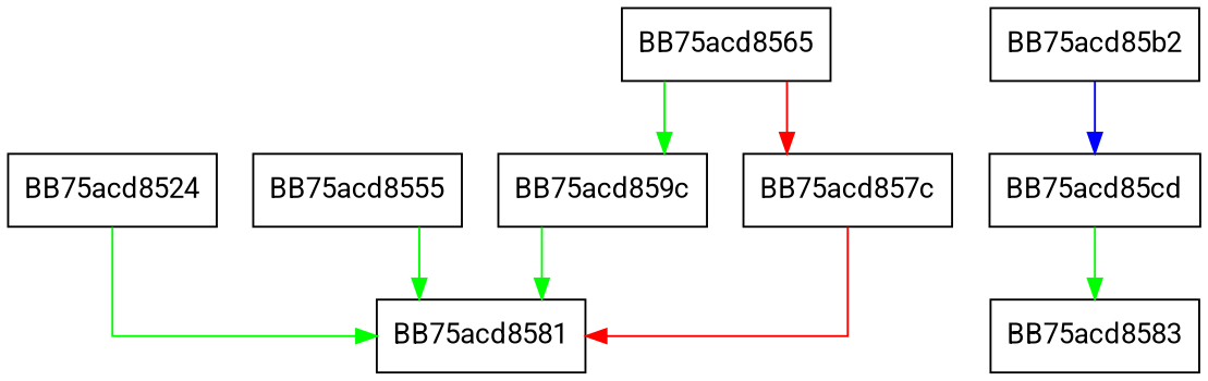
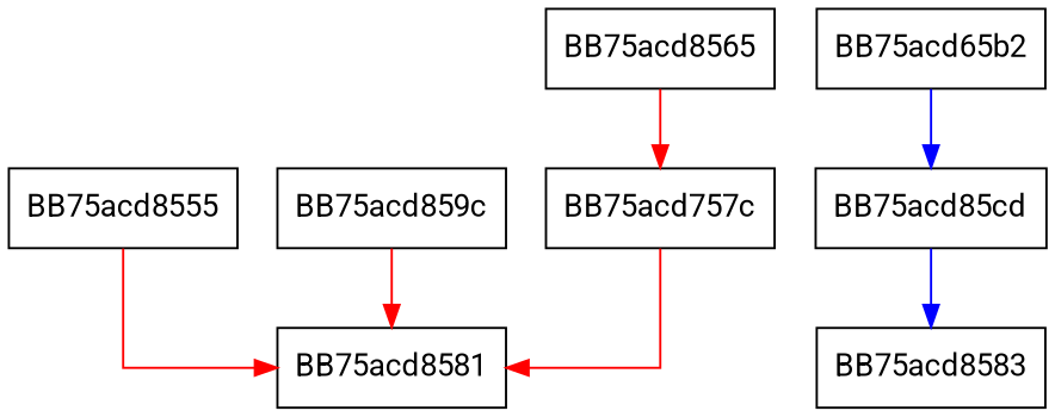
  digraph {
    fontname=Roboto
    splines=ortho
    node [fontname=Roboto shape=box]
    edge [color=green fontname=Roboto]
-   BB75acd8524
    BB75acd8581
    BB75acd8555
-   BB75acd85b2
+   BB75acd85b2 [label=BB75acd65b2]
    BB75acd85cd
    BB75acd8565
    BB75acd859c
-   BB75acd857c
+   BB75acd857c [label=BB75acd757c]
    BB75acd8583
-   BB75acd8524 -> BB75acd8581
-   BB75acd8555 -> BB75acd8581
+   BB75acd8555 -> BB75acd8581 [color=red]
    BB75acd85b2 -> BB75acd85cd [color=blue]
-   BB75acd85cd -> BB75acd8583
-   BB75acd8565 -> BB75acd859c
+   BB75acd85cd -> BB75acd8583 [color=blue]
    BB75acd8565 -> BB75acd857c [color=red]
-   BB75acd859c -> BB75acd8581
+   BB75acd859c -> BB75acd8581 [color=red]
    BB75acd857c -> BB75acd8581 [color=red]
  }
